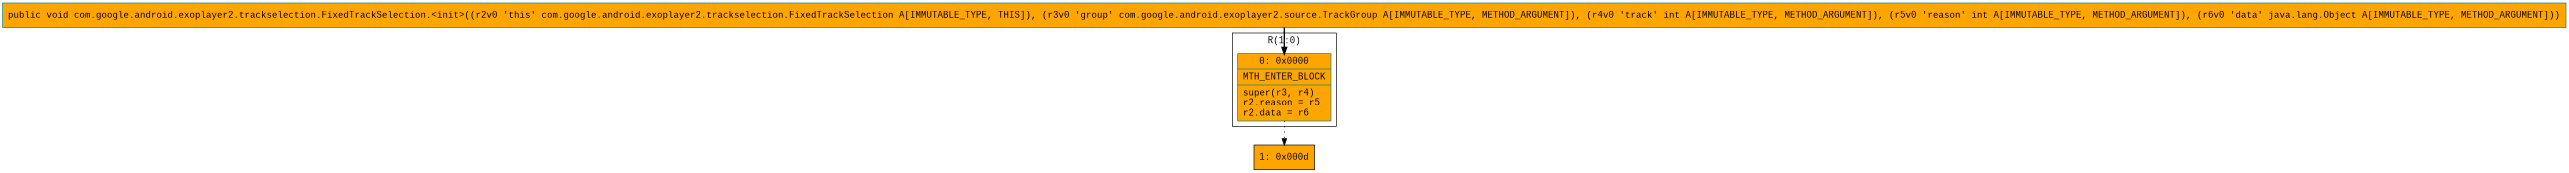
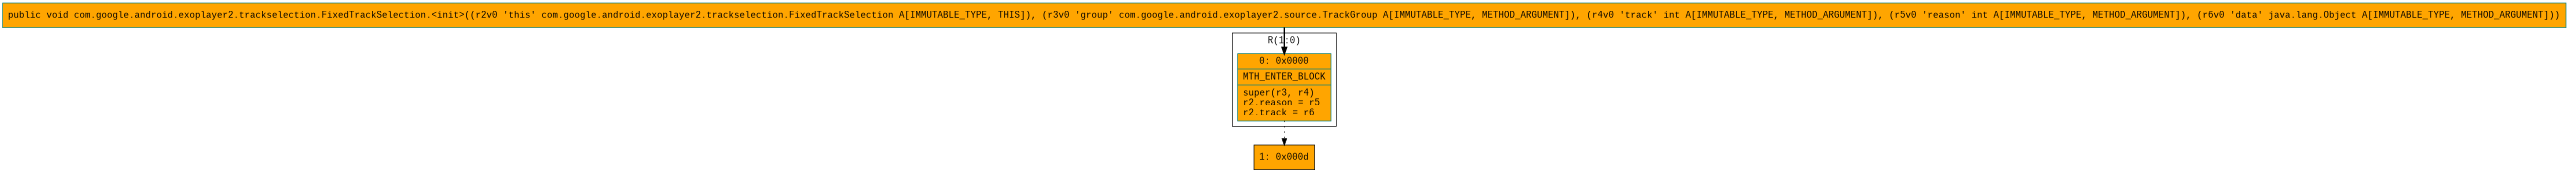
  digraph {
    fontname="Liberation Mono"
    node [color=teal shape=record style=filled fillcolor=orange fontname="Liberation Mono"]
    edge [fontname="Liberation Mono"]
-   n1 [label="{0\:\ 0x0000|MTH_ENTER_BLOCK\l|super(r3, r4)\lr2.reason = r5\lr2.data = r6\l}"]
+   n1 [label="{0\:\ 0x0000|MTH_ENTER_BLOCK\l|super(r3, r4)\lr2.reason = r5\lr2.track = r6\l}"]
    n2 [color=black label="{1\:\ 0x000d}"]
    n3 [label="{public void com.google.android.exoplayer2.trackselection.FixedTrackSelection.\<init\>((r2v0 'this' com.google.android.exoplayer2.trackselection.FixedTrackSelection A[IMMUTABLE_TYPE, THIS]), (r3v0 'group' com.google.android.exoplayer2.source.TrackGroup A[IMMUTABLE_TYPE, METHOD_ARGUMENT]), (r4v0 'track' int A[IMMUTABLE_TYPE, METHOD_ARGUMENT]), (r5v0 'reason' int A[IMMUTABLE_TYPE, METHOD_ARGUMENT]), (r6v0 'data' java.lang.Object A[IMMUTABLE_TYPE, METHOD_ARGUMENT])) }"]
    subgraph cluster_1 {
      label="R(1:0)"
      n1
    }
    n1 -> n2 [style=dotted]
    n3 -> n1 [style=bold]
  }
